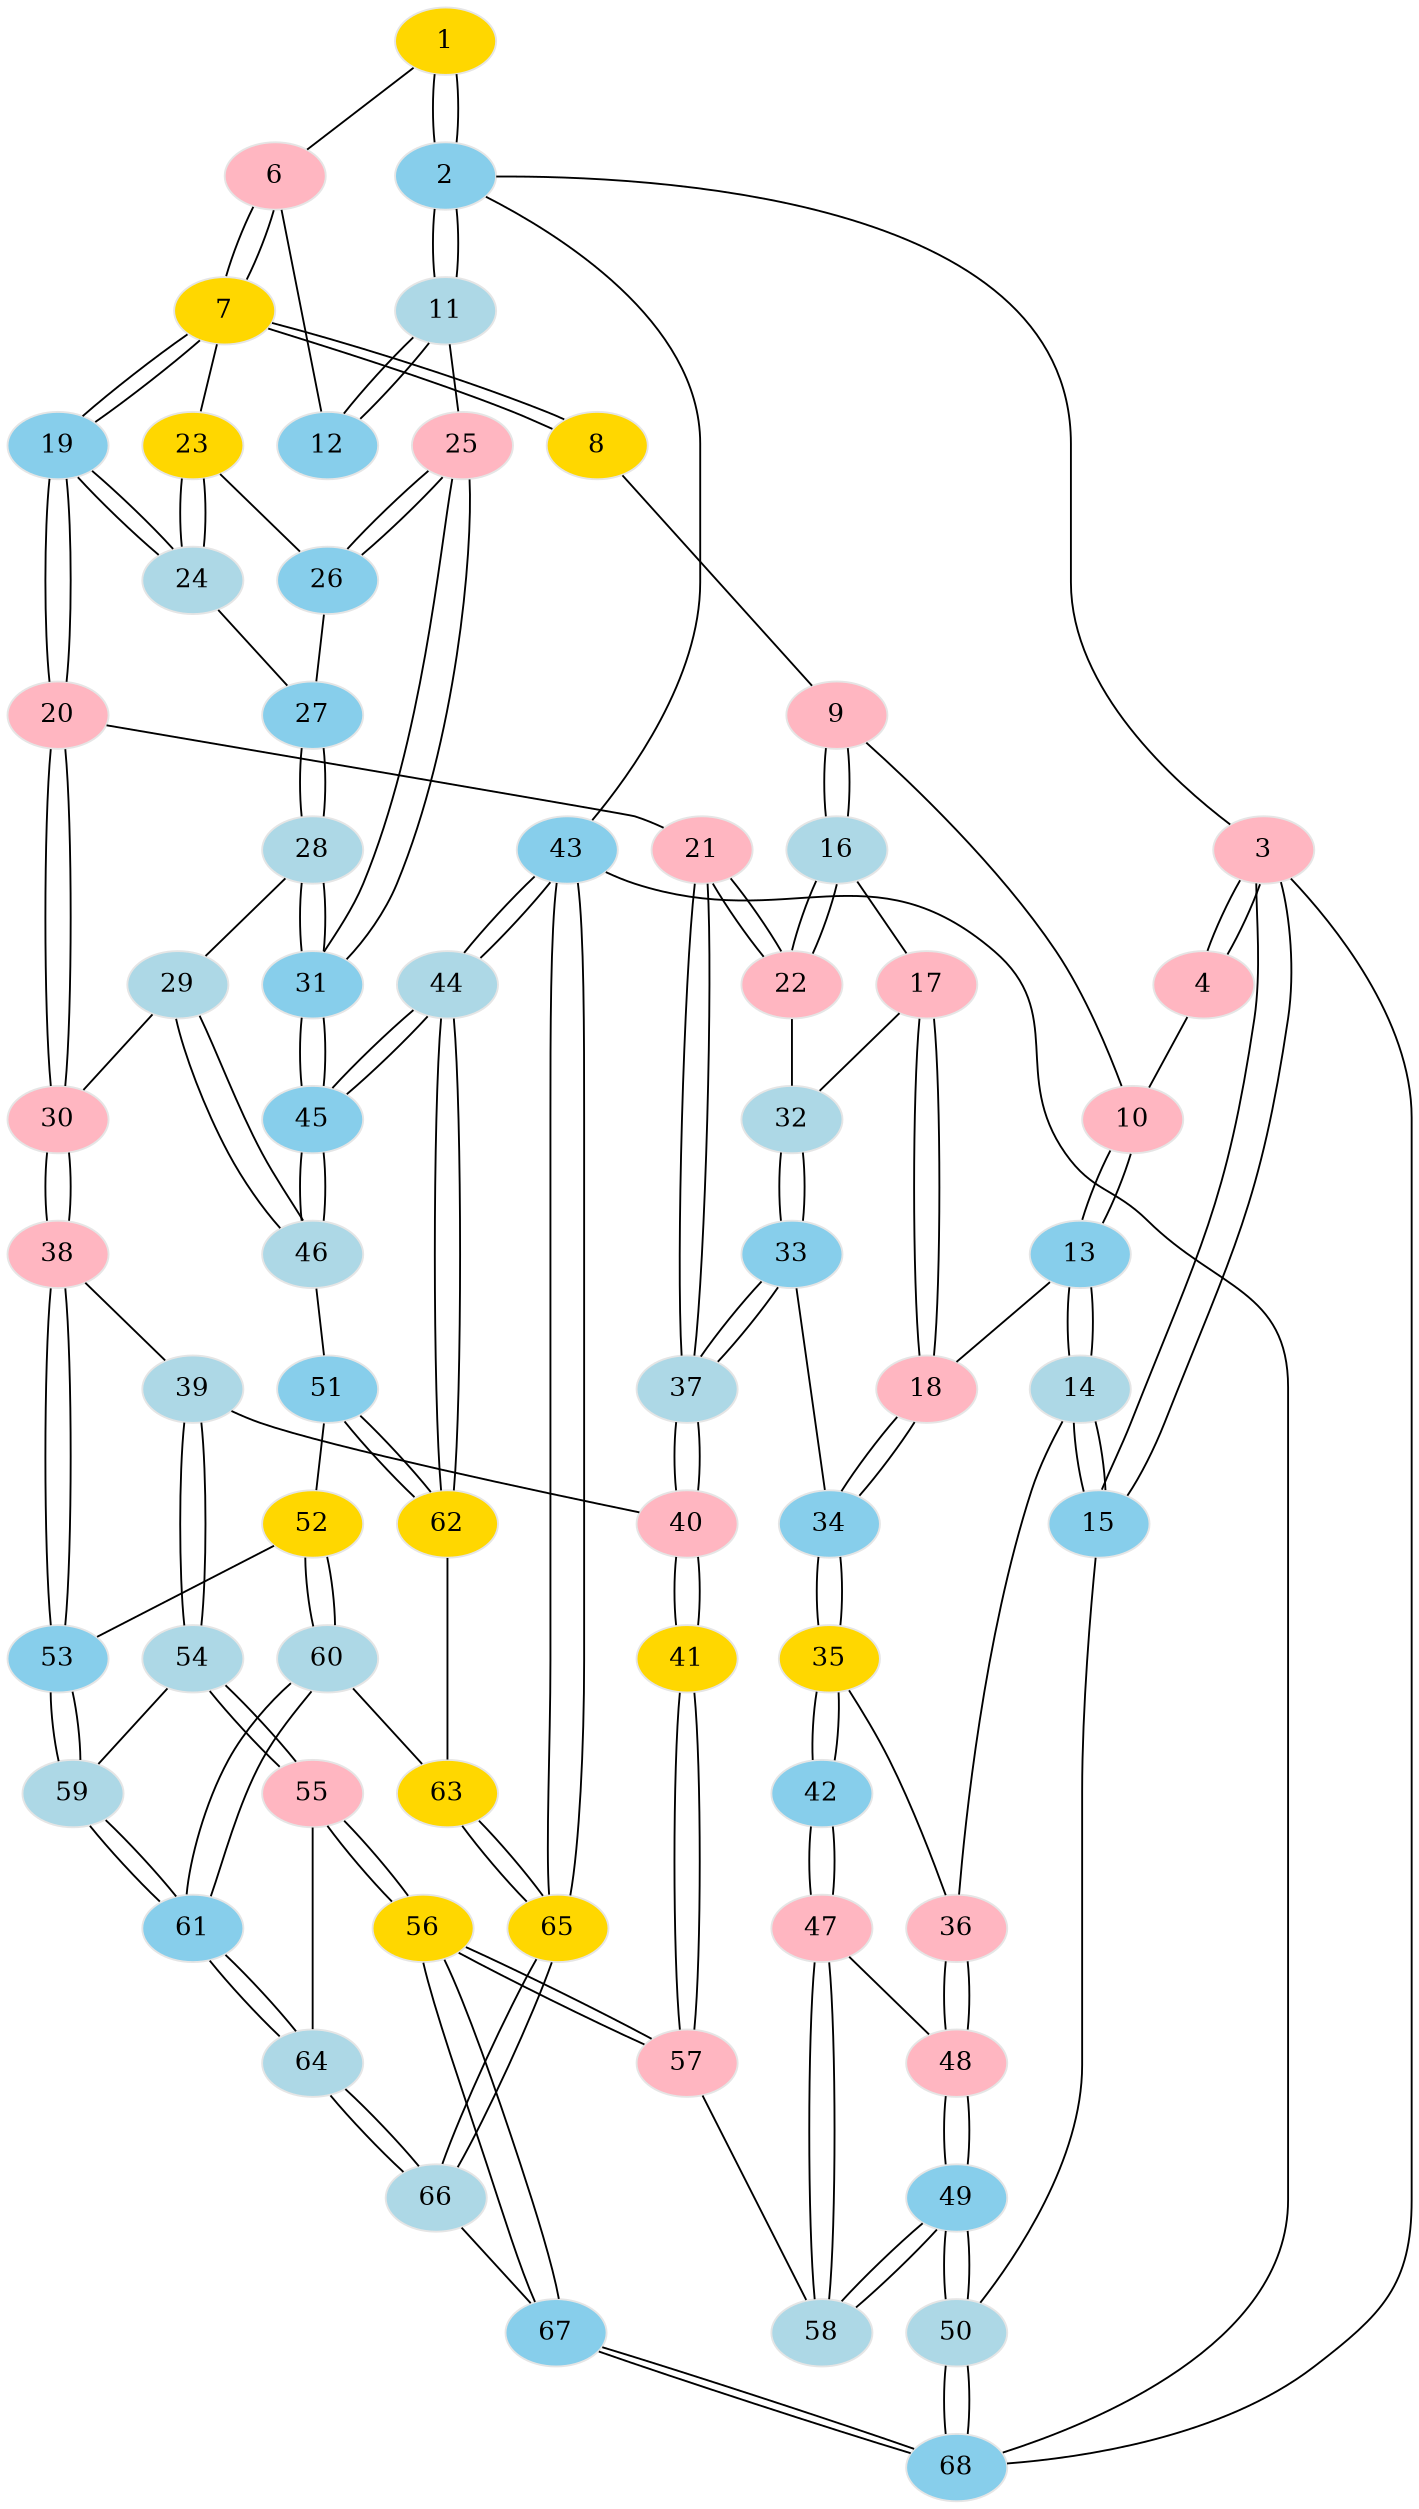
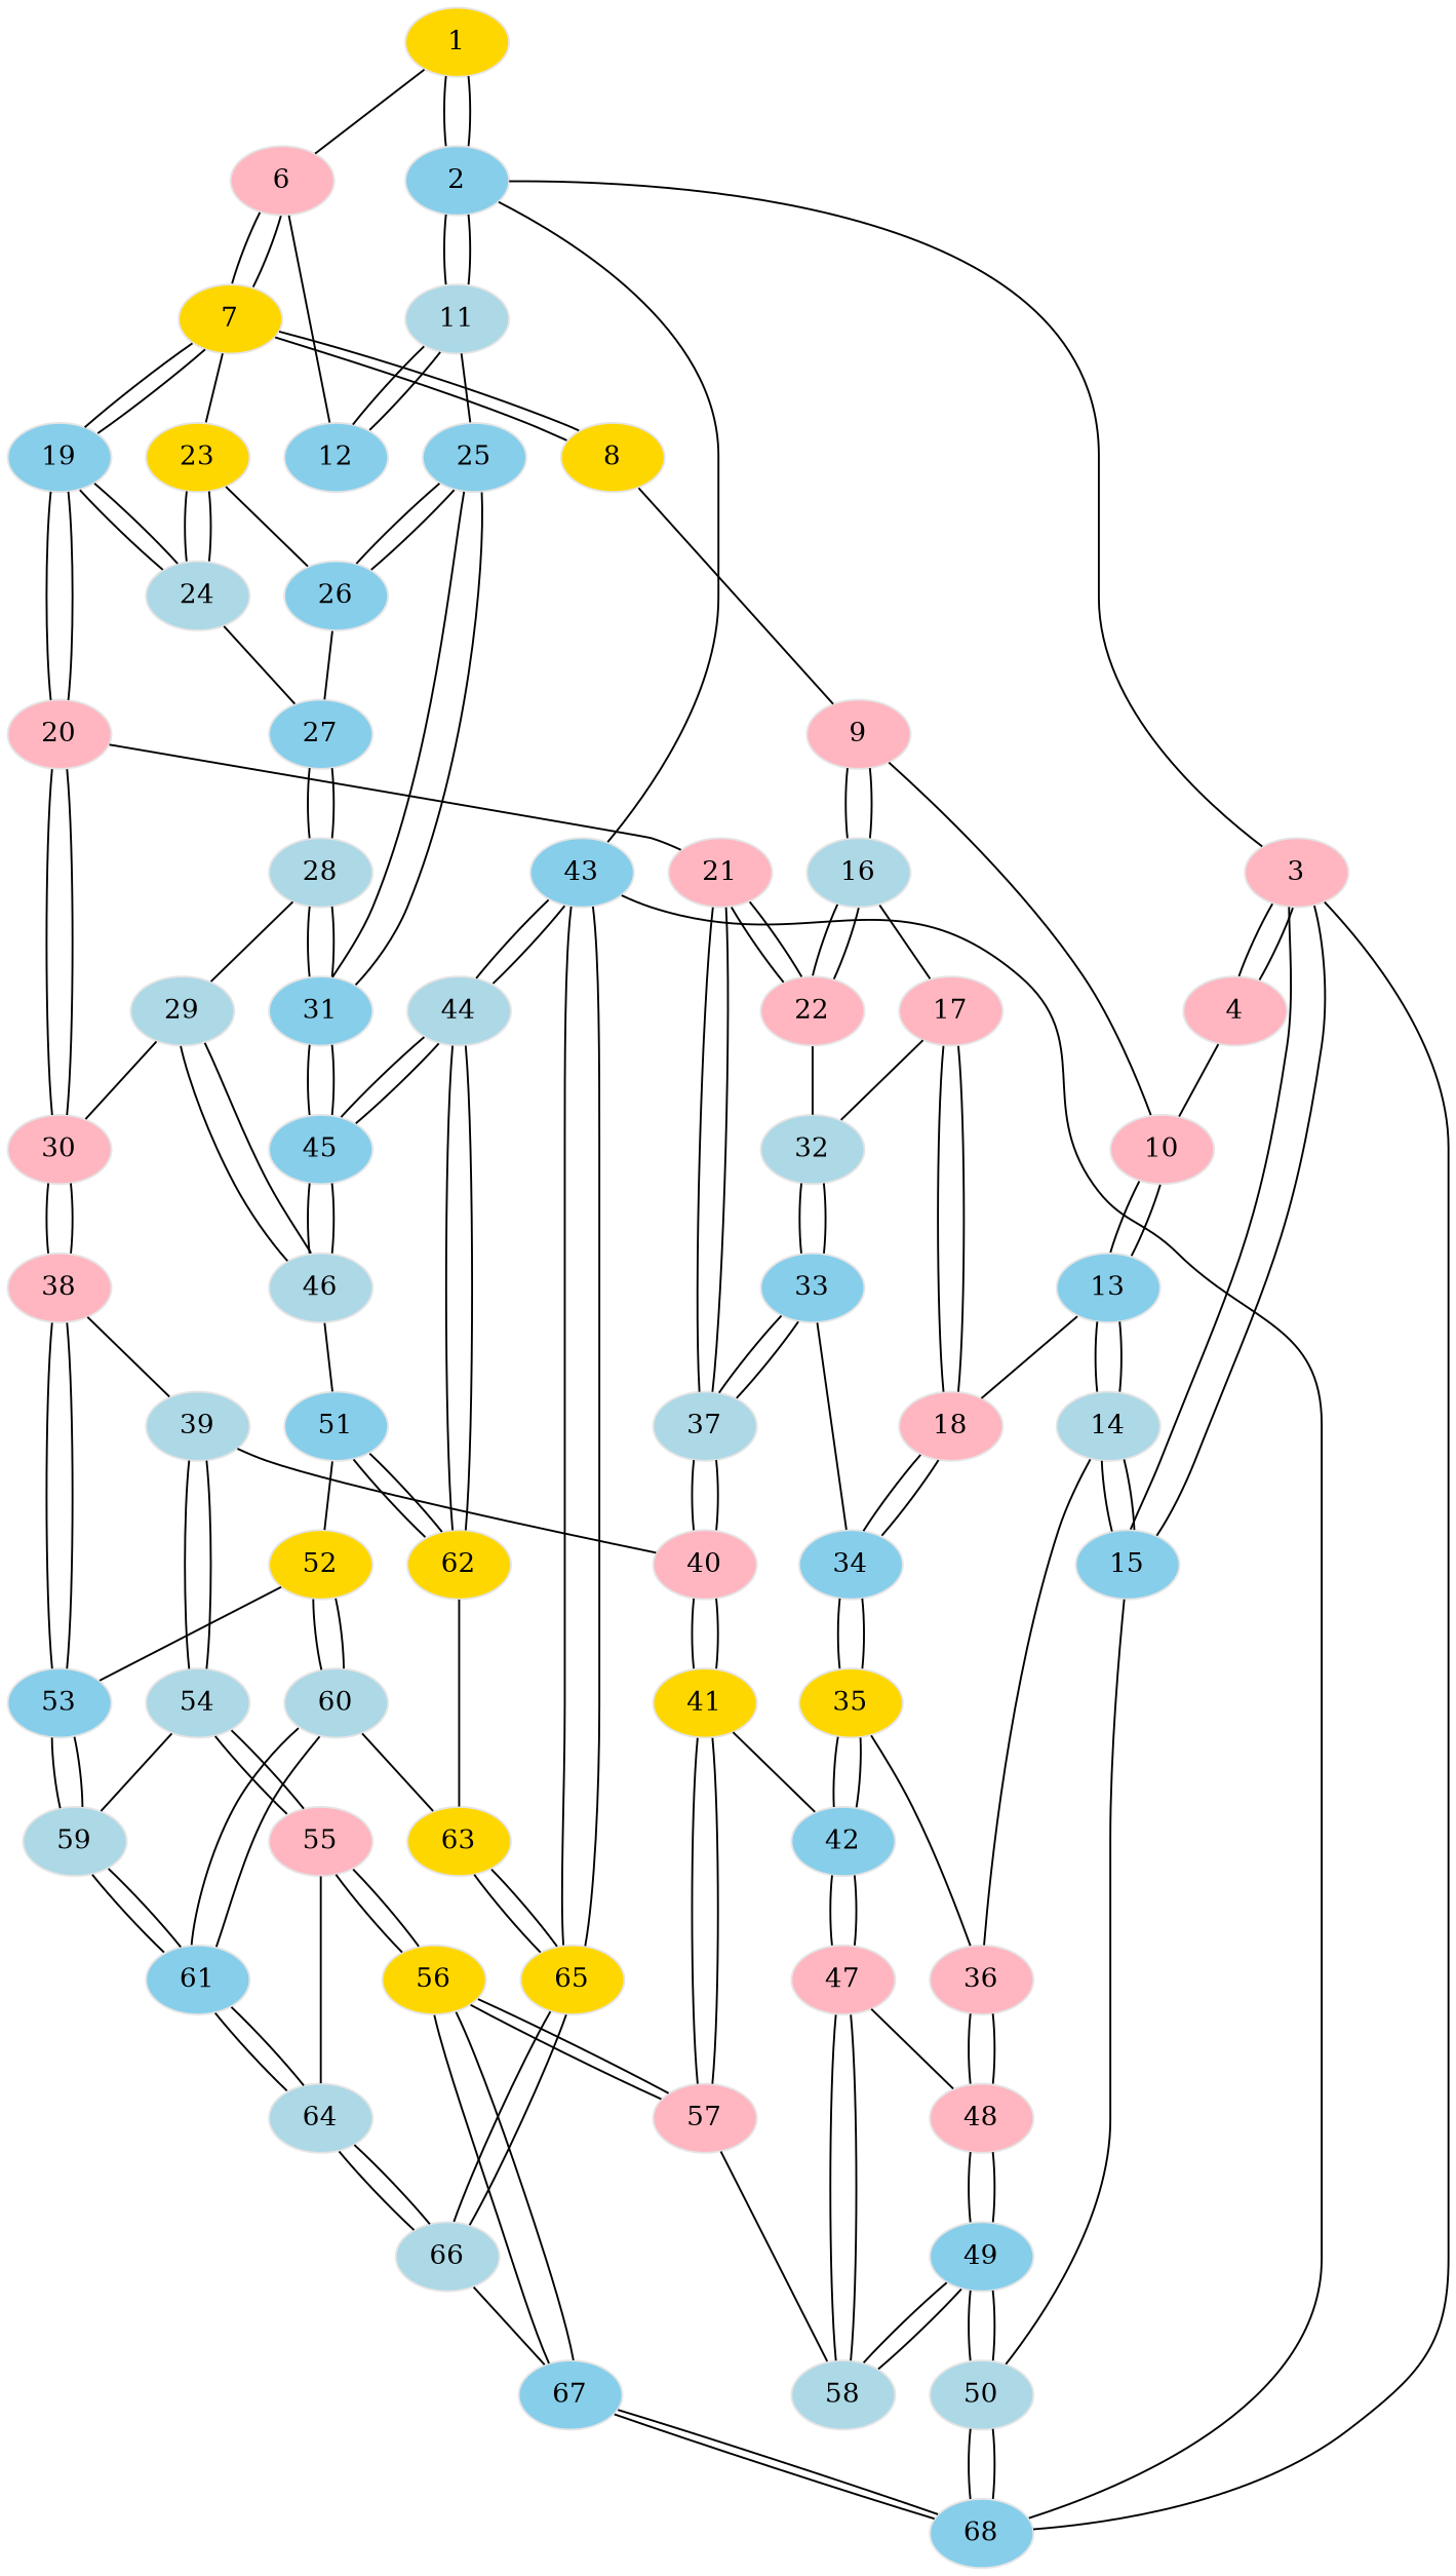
  graph {
    node [color=gray90 fillcolor=skyblue style=filled]
    1 [fillcolor=gold]
    2
    6 [fillcolor=lightpink]
    3 [fillcolor=lightpink]
    11 [fillcolor=lightblue]
    43
    7 [fillcolor=gold]
    12
    4 [fillcolor=lightpink]
    15
    68
-   25 [fillcolor=lightpink]
+   25
    44 [fillcolor=lightblue]
    65 [fillcolor=gold]
    10 [fillcolor=lightpink]
    50 [fillcolor=lightblue]
    13
    8 [fillcolor=gold]
    9 [fillcolor=lightpink]
    19
    23 [fillcolor=gold]
    20 [fillcolor=lightpink]
    24 [fillcolor=lightblue]
    16 [fillcolor=lightblue]
    17 [fillcolor=lightpink]
    22 [fillcolor=lightpink]
    14 [fillcolor=lightblue]
    18 [fillcolor=lightpink]
    26
    31
    36 [fillcolor=lightpink]
    34
    48 [fillcolor=lightpink]
    32 [fillcolor=lightblue]
    33
    35 [fillcolor=gold]
    21 [fillcolor=lightpink]
    30 [fillcolor=lightpink]
    27
    37 [fillcolor=lightblue]
    38 [fillcolor=lightpink]
    40 [fillcolor=lightpink]
    28 [fillcolor=lightblue]
    45
    29 [fillcolor=lightblue]
    46 [fillcolor=lightblue]
    51
    39 [fillcolor=lightblue]
    53
    42
    47 [fillcolor=lightpink]
    49
    41 [fillcolor=gold]
    54 [fillcolor=lightblue]
    59 [fillcolor=lightblue]
    55 [fillcolor=lightpink]
    57 [fillcolor=lightpink]
    58 [fillcolor=lightblue]
    62 [fillcolor=gold]
    66 [fillcolor=lightblue]
    63 [fillcolor=gold]
    52 [fillcolor=gold]
    60 [fillcolor=lightblue]
    61
    56 [fillcolor=gold]
    64 [fillcolor=lightblue]
    67
    1 -- 2
    1 -- 2
    1 -- 6
    2 -- 3
    2 -- 11
    2 -- 11
    2 -- 43
    6 -- 7
    6 -- 7
    6 -- 12
    3 -- 4
    3 -- 4
    3 -- 15
    3 -- 15
    3 -- 68
    11 -- 12
    11 -- 12
    11 -- 25
    43 -- 68
    43 -- 44
    43 -- 44
    43 -- 65
    43 -- 65
    7 -- 8
    7 -- 8
    7 -- 19
    7 -- 19
    7 -- 23
    4 -- 10
    15 -- 50
    25 -- 26
    25 -- 26
    25 -- 31
    25 -- 31
    44 -- 45
    44 -- 45
    44 -- 62
    44 -- 62
    65 -- 66
    65 -- 66
    10 -- 13
    10 -- 13
    50 -- 68
    50 -- 68
    13 -- 14
    13 -- 14
    13 -- 18
    8 -- 9
    9 -- 10
    9 -- 16
    9 -- 16
    19 -- 20
    19 -- 20
    19 -- 24
    19 -- 24
    23 -- 24
    23 -- 24
    23 -- 26
    20 -- 21
    20 -- 30
    20 -- 30
    24 -- 27
    16 -- 17
    16 -- 22
    16 -- 22
    17 -- 18
    17 -- 18
    17 -- 32
    22 -- 32
    14 -- 15
    14 -- 15
    14 -- 36
    18 -- 34
    18 -- 34
    26 -- 27
    31 -- 45
    31 -- 45
    36 -- 48
    36 -- 48
    34 -- 35
    34 -- 35
    48 -- 49
    48 -- 49
    32 -- 33
    32 -- 33
    33 -- 34
    33 -- 37
    33 -- 37
    35 -- 36
    35 -- 42
    35 -- 42
    21 -- 22
    21 -- 22
    21 -- 37
    21 -- 37
    30 -- 38
    30 -- 38
    27 -- 28
    27 -- 28
    37 -- 40
    37 -- 40
    38 -- 39
    38 -- 53
    38 -- 53
    40 -- 41
    40 -- 41
    28 -- 31
    28 -- 31
    28 -- 29
    45 -- 46
    45 -- 46
    29 -- 30
    29 -- 46
    29 -- 46
    46 -- 51
    51 -- 62
    51 -- 62
    51 -- 52
    39 -- 40
    39 -- 54
    39 -- 54
    53 -- 59
    53 -- 59
    42 -- 47
    42 -- 47
    47 -- 48
    47 -- 58
    47 -- 58
    49 -- 50
    49 -- 50
    49 -- 58
    49 -- 58
+   41 -- 42
    41 -- 57
    41 -- 57
    54 -- 59
    54 -- 55
    54 -- 55
    59 -- 61
    59 -- 61
    55 -- 56
    55 -- 56
    55 -- 64
    57 -- 58
    62 -- 63
    66 -- 67
    63 -- 65
    63 -- 65
    52 -- 53
    52 -- 60
    52 -- 60
    60 -- 63
    60 -- 61
    60 -- 61
    61 -- 64
    61 -- 64
    56 -- 57
    56 -- 57
    56 -- 67
    56 -- 67
    64 -- 66
    64 -- 66
    67 -- 68
    67 -- 68
  }
